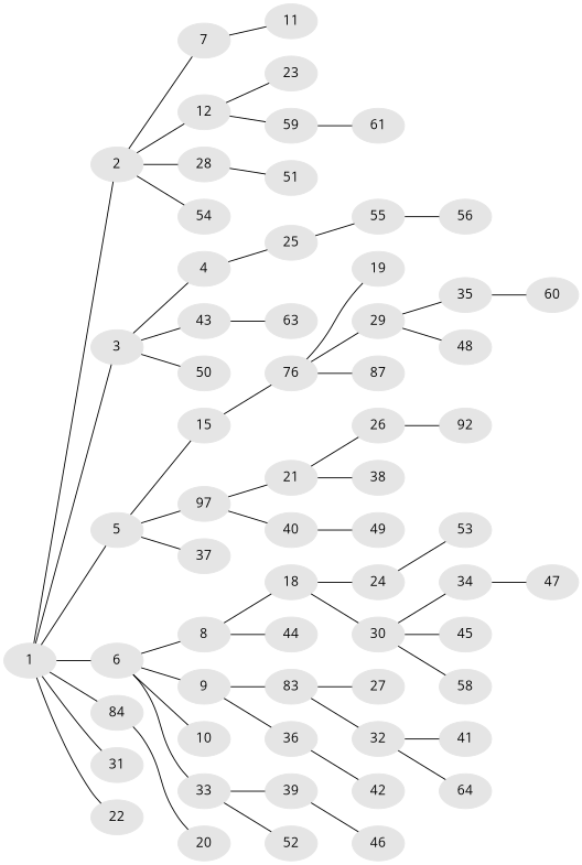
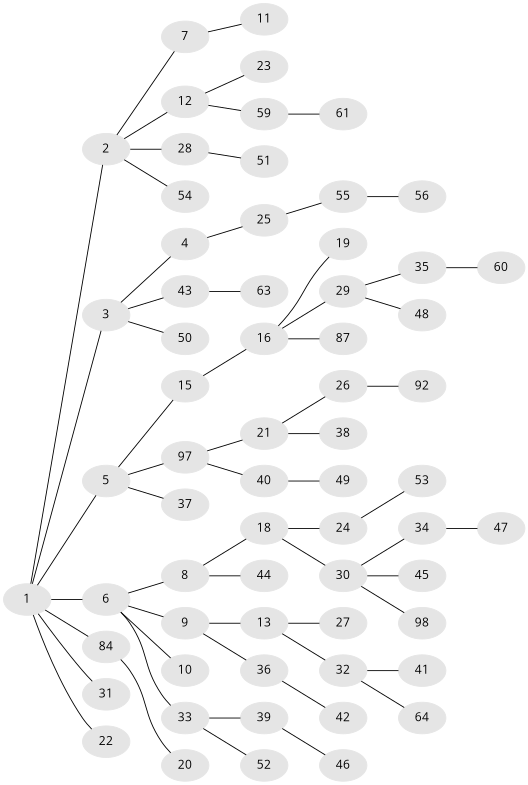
  graph {
    fontname="Open Sans"
    rankdir=LR
    node [color=gray90 fontname="Open Sans" style=filled]
    edge [fontname="Open Sans"]
    1
    2
    3
    5
    6
    n6 [label=84]
    31
    22
    7
    12
    28
    54
    4
    43
    50
    15
    n17 [label=97]
    37
    8
    9
    10
    33
    20
    11
    23
    59
    51
    25
    63
    55
-   16 [label=76]
+   16
    21
    40
    18
    44
-   13 [label=83]
+   13
    36
    39
    52
    24
    30
    27
    32
    42
    61
    41
    64
    19
    29
    n50 [label=87]
    35
    48
    26
    38
    49
    53
    34
    45
-   58
+   58 [label=98]
    n60 [label=92]
    56
    60
    47
    46
    1 -- 2
    1 -- 3
    1 -- 5
    1 -- 6
    1 -- n6
    1 -- 31
    1 -- 22
    2 -- 7
    2 -- 12
    2 -- 28
    2 -- 54
    3 -- 4
    3 -- 43
    3 -- 50
    5 -- 15
    5 -- n17
    5 -- 37
    6 -- 8
    6 -- 9
    6 -- 10
    6 -- 33
    n6 -- 20
    7 -- 11
    12 -- 23
    12 -- 59
    28 -- 51
    4 -- 25
    43 -- 63
    15 -- 16
    n17 -- 21
    n17 -- 40
    8 -- 18
    8 -- 44
    9 -- 13
    9 -- 36
    33 -- 39
    33 -- 52
    59 -- 61
    25 -- 55
    55 -- 56
    16 -- 19
    16 -- 29
    16 -- n50
    21 -- 26
    21 -- 38
    40 -- 49
    18 -- 24
    18 -- 30
    13 -- 27
    13 -- 32
    36 -- 42
    39 -- 46
    24 -- 53
    30 -- 34
    30 -- 45
    30 -- 58
    32 -- 41
    32 -- 64
    29 -- 35
    29 -- 48
    35 -- 60
    26 -- n60
    34 -- 47
  }
